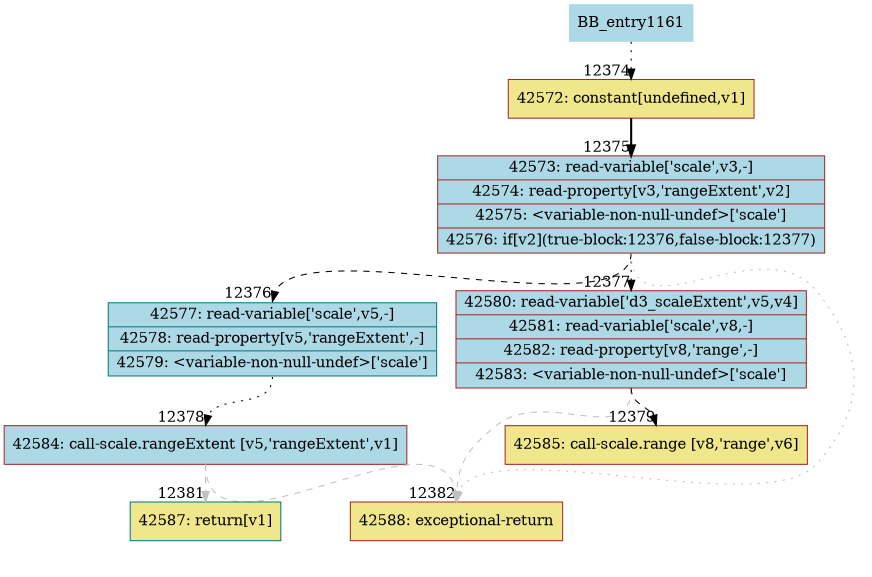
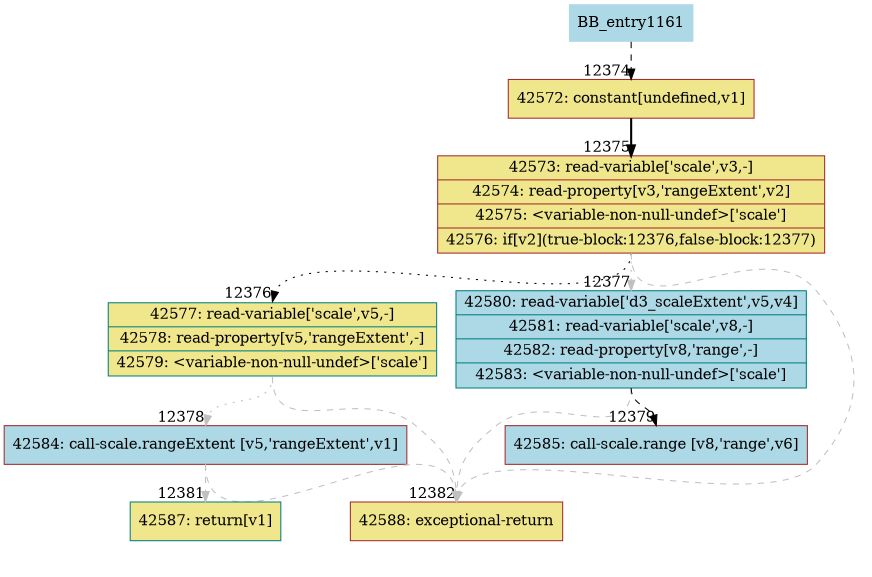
  digraph {
    rankdir=TD
    node [color=brown fillcolor=khaki shape=record style=filled]
    edge [headport=n style=dashed tailport=s]
    n1 [fillcolor=lightblue label=BB_entry1161 shape=none]
    n2 [label="{42572: constant[undefined,v1]}"]
-   n3 [fillcolor=lightblue label="{42573: read-variable['scale',v3,-]|42574: read-property[v3,'rangeExtent',v2]|42575: \<variable-non-null-undef\>['scale']|42576: if[v2](true-block:12376,false-block:12377)}"]
-   n4 [color=teal fillcolor=lightblue label="{42577: read-variable['scale',v5,-]|42578: read-property[v5,'rangeExtent',-]|42579: \<variable-non-null-undef\>['scale']}"]
-   n5 [fillcolor=lightblue label="{42580: read-variable['d3_scaleExtent',v5,v4]|42581: read-variable['scale',v8,-]|42582: read-property[v8,'range',-]|42583: \<variable-non-null-undef\>['scale']}"]
+   n3 [label="{42573: read-variable['scale',v3,-]|42574: read-property[v3,'rangeExtent',v2]|42575: \<variable-non-null-undef\>['scale']|42576: if[v2](true-block:12376,false-block:12377)}"]
+   n4 [color=teal label="{42577: read-variable['scale',v5,-]|42578: read-property[v5,'rangeExtent',-]|42579: \<variable-non-null-undef\>['scale']}"]
+   n5 [color=teal fillcolor=lightblue label="{42580: read-variable['d3_scaleExtent',v5,v4]|42581: read-variable['scale',v8,-]|42582: read-property[v8,'range',-]|42583: \<variable-non-null-undef\>['scale']}"]
    n6 [label="{42588: exceptional-return}"]
    n7 [fillcolor=lightblue label="{42584: call-scale.rangeExtent [v5,'rangeExtent',v1]}"]
-   n8 [label="{42585: call-scale.range [v8,'range',v6]}"]
+   n8 [fillcolor=lightblue label="{42585: call-scale.range [v8,'range',v6]}"]
    n9 [color=teal label="{42587: return[v1]}"]
-   n1 -> n2 [headlabel="    12374" style=dotted]
+   n1 -> n2 [headlabel="    12374"]
    n2 -> n3 [headlabel="      12375" style=bold]
-   n3 -> n4 [headlabel="      12376"]
-   n3 -> n5 [headlabel="      12377" style=dotted]
-   n3 -> n6 [color=gray headlabel="      12382" style=dotted]
-   n4 -> n7 [headlabel="      12378" style=dotted]
+   n3 -> n4 [headlabel="      12376" style=dotted]
+   n3 -> n5 [headlabel="      12377" style=dotted color=gray]
+   n3 -> n6 [color=gray headlabel="      12382"]
+   n4 -> n6 [color=gray]
+   n4 -> n7 [headlabel="      12378" style=dotted color=gray]
    n5 -> n6 [color=gray]
    n5 -> n8 [headlabel="      12379"]
    n7 -> n6 [color=gray]
    n7 -> n9 [color=gray headlabel="      12381"]
  }
